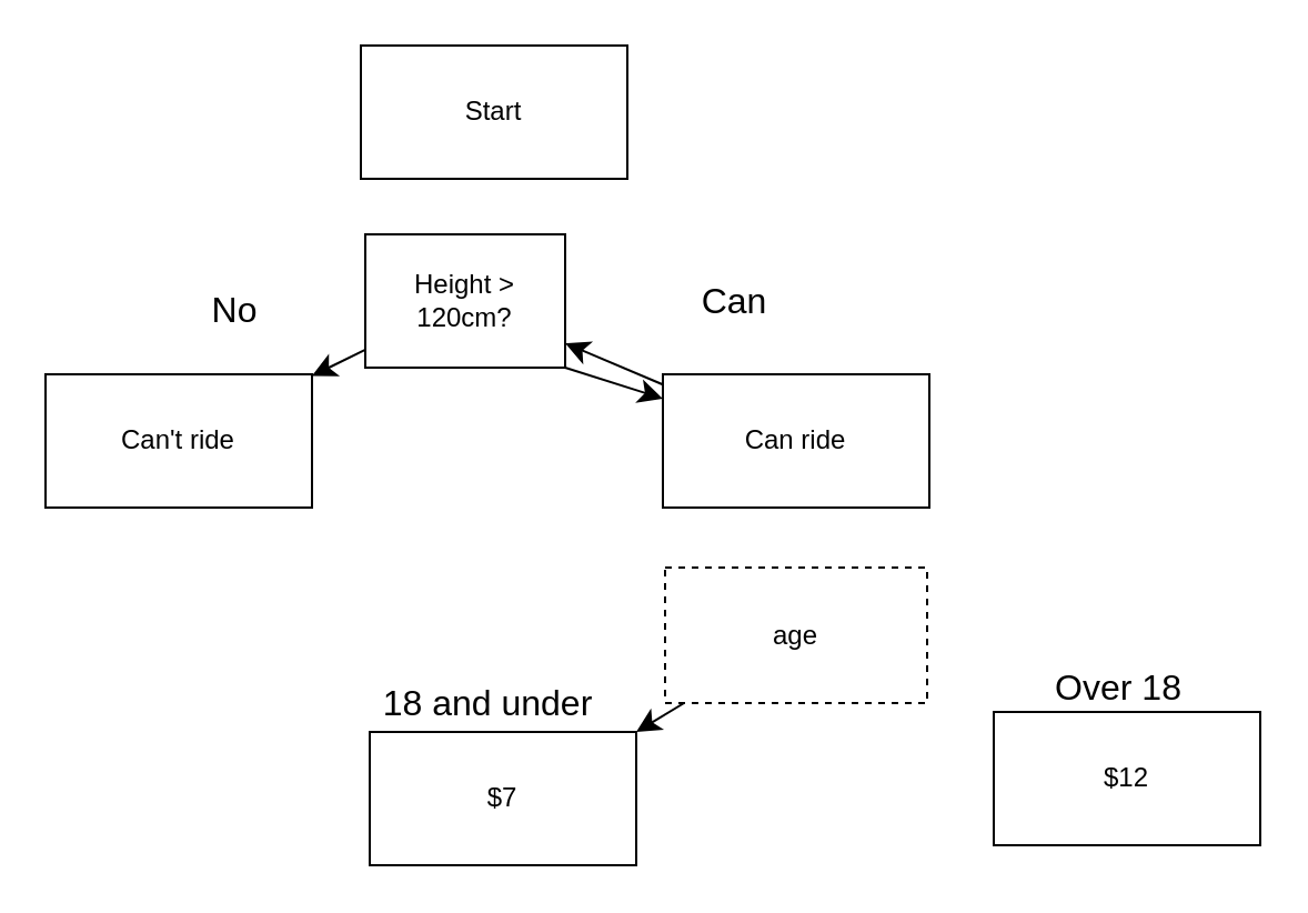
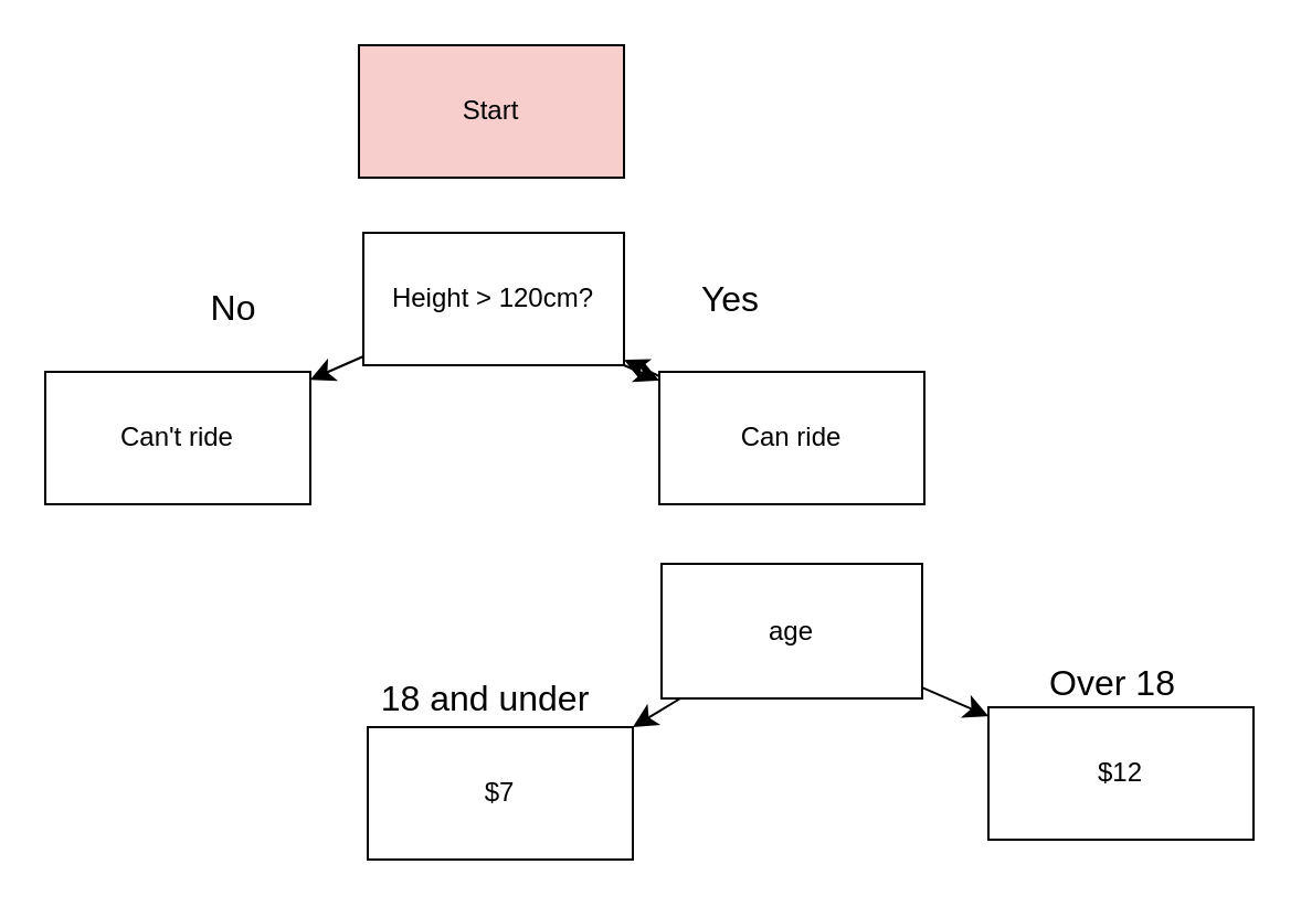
  <mxCell id="0" />
  <mxCell id="1" parent="0" />
- <mxCell id="2" value="Start" style="whiteSpace=wrap;html=1;" vertex="1" parent="1"><mxGeometry x="162" y="20" width="120" height="60" as="geometry" /></mxCell>
+ <mxCell id="2" value="Start" style="whiteSpace=wrap;html=1;fillColor=#f8cecc;" vertex="1" parent="1"><mxGeometry x="162" y="20" width="120" height="60" as="geometry" /></mxCell>
  <mxCell id="3" value="Can't ride" style="whiteSpace=wrap;html=1;" vertex="1" parent="1"><mxGeometry x="20" y="168" width="120" height="60" as="geometry" /></mxCell>
  <mxCell id="4" value="" style="edgeStyle=none;curved=1;rounded=0;orthogonalLoop=1;jettySize=auto;html=1;fontSize=12;startSize=8;endSize=8;" edge="1" parent="1" source="5" target="7"><mxGeometry relative="1" as="geometry" /></mxCell>
  <mxCell id="5" value="Can ride" style="whiteSpace=wrap;html=1;" vertex="1" parent="1"><mxGeometry x="298" y="168" width="120" height="60" as="geometry" /></mxCell>
  <mxCell id="6" value="" style="edgeStyle=none;curved=1;rounded=0;orthogonalLoop=1;jettySize=auto;html=1;fontSize=12;startSize=8;endSize=8;" edge="1" parent="1" source="7" target="3"><mxGeometry relative="1" as="geometry" /></mxCell>
- <mxCell id="7" value="Height &amp;gt; 120cm?" style="whiteSpace=wrap;html=1;" vertex="1" parent="1"><mxGeometry x="164" y="105" width="90" height="60" as="geometry" /></mxCell>
+ <mxCell id="7" value="Height &amp;gt; 120cm?" style="whiteSpace=wrap;html=1;" vertex="1" parent="1"><mxGeometry x="164" y="105" width="118" height="60" as="geometry" /></mxCell>
  <mxCell id="8" value="No" style="text;html=1;align=center;verticalAlign=middle;resizable=0;points=[];autosize=1;strokeColor=none;fillColor=none;fontSize=16;" vertex="1" parent="1"><mxGeometry x="85.5" y="123.5" width="38" height="31" as="geometry" /></mxCell>
- <mxCell id="9" value="Can" style="text;html=1;align=center;verticalAlign=middle;resizable=0;points=[];autosize=1;strokeColor=none;fillColor=none;fontSize=16;" vertex="1" parent="1"><mxGeometry x="308" y="119.5" width="44" height="31" as="geometry" /></mxCell>
+ <mxCell id="9" value="Yes" style="text;html=1;align=center;verticalAlign=middle;resizable=0;points=[];autosize=1;strokeColor=none;fillColor=none;fontSize=16;" vertex="1" parent="1"><mxGeometry x="308" y="119.5" width="44" height="31" as="geometry" /></mxCell>
  <mxCell id="10" value="" style="edgeStyle=none;orthogonalLoop=1;jettySize=auto;html=1;rounded=0;fontSize=12;startSize=8;endSize=8;curved=1;exitX=1;exitY=1;exitDx=0;exitDy=0;" edge="1" parent="1" source="7" target="5"><mxGeometry width="120" relative="1" as="geometry"><mxPoint x="275" y="153" as="sourcePoint" /><mxPoint x="334" y="153" as="targetPoint" /><Array as="points" /></mxGeometry></mxCell>
  <mxCell id="11" value="$7" style="whiteSpace=wrap;html=1;" vertex="1" parent="1"><mxGeometry x="166" y="329" width="120" height="60" as="geometry" /></mxCell>
  <mxCell id="12" value="$12" style="whiteSpace=wrap;html=1;" vertex="1" parent="1"><mxGeometry x="447" y="320" width="120" height="60" as="geometry" /></mxCell>
  <mxCell id="13" style="edgeStyle=none;curved=1;rounded=0;orthogonalLoop=1;jettySize=auto;html=1;entryX=1;entryY=0;entryDx=0;entryDy=0;fontSize=12;startSize=8;endSize=8;" edge="1" parent="1" source="15" target="11"><mxGeometry relative="1" as="geometry" /></mxCell>
- <mxCell id="15" value="age" style="whiteSpace=wrap;html=1;dashed=1;" vertex="1" parent="1"><mxGeometry x="299" y="255" width="118" height="61" as="geometry" /></mxCell>
+ <mxCell id="14" style="edgeStyle=none;curved=1;rounded=0;orthogonalLoop=1;jettySize=auto;html=1;fontSize=12;startSize=8;endSize=8;" edge="1" parent="1" source="15" target="12"><mxGeometry relative="1" as="geometry" /></mxCell>
+ <mxCell id="15" value="age" style="whiteSpace=wrap;html=1;" vertex="1" parent="1"><mxGeometry x="299" y="255" width="118" height="61" as="geometry" /></mxCell>
  <mxCell id="16" value="18 and under" style="text;html=1;align=center;verticalAlign=middle;resizable=0;points=[];autosize=1;strokeColor=none;fillColor=none;fontSize=16;" vertex="1" parent="1"><mxGeometry x="162.5" y="300.5" width="112" height="31" as="geometry" /></mxCell>
  <mxCell id="17" value="Over 18" style="text;html=1;align=center;verticalAlign=middle;resizable=0;points=[];autosize=1;strokeColor=none;fillColor=none;fontSize=16;" vertex="1" parent="1"><mxGeometry x="465" y="293" width="75" height="31" as="geometry" /></mxCell>
